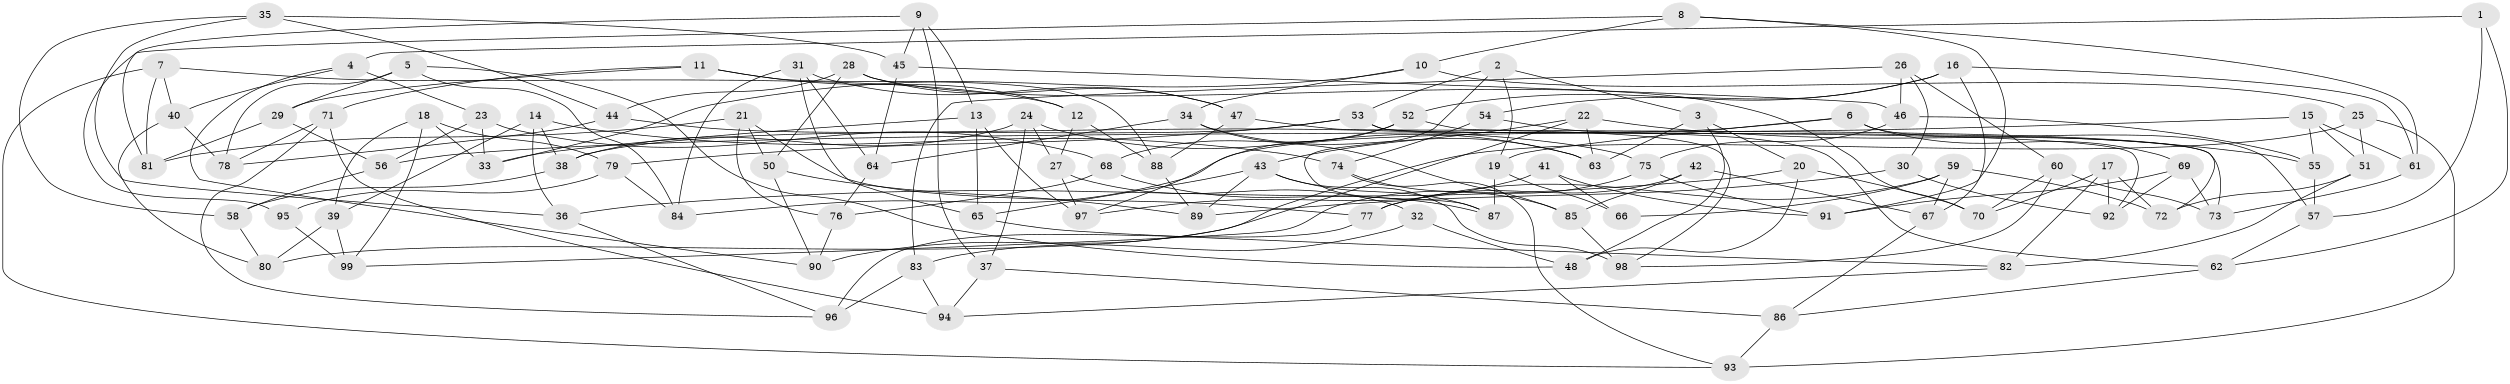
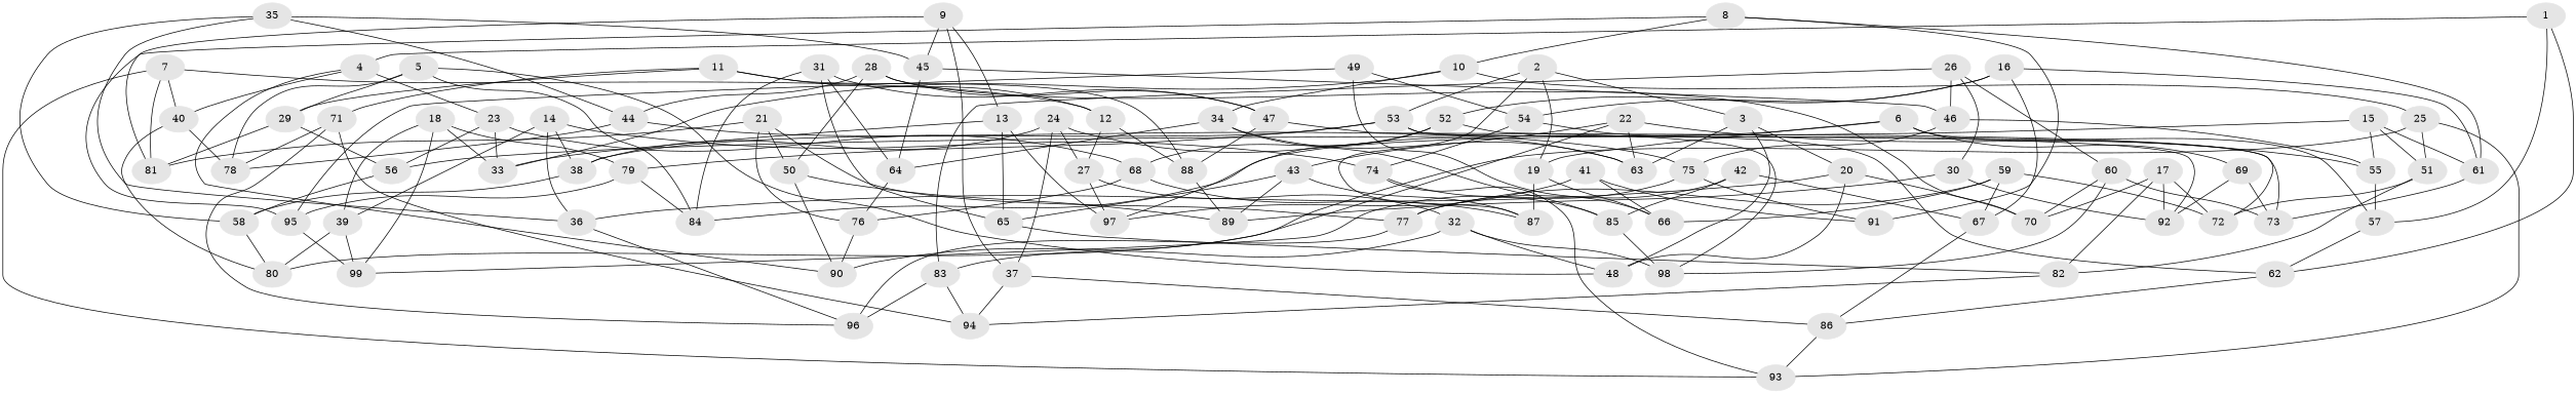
  graph {
    node [color=gray90 style=filled]
    1
    4
    57
    62
    23
    40
    90
    38
    58
    86
    2
    3
    19
    53
    87
    20
    48
    63
    66
    92
    79
    73
    36
    70
    33
    56
    68
    78
    80
    5
    29
    84
    81
    6
    69
    91
    7
    12
    93
    88
    27
    8
    10
    61
    95
    25
    34
    99
    9
    13
    37
    45
    65
    97
    94
    46
    64
    51
    85
    11
    71
    96
    89
    32
    82
    14
    39
    74
    15
    55
    72
    16
    52
    54
    67
    17
    18
    21
    50
    76
    77
    22
    43
    24
    26
    30
    60
    83
    75
    98
    28
    44
    47
    42
    31
    35
    41
+   49
    59
    1 -- 4
    1 -- 57
    1 -- 62
    4 -- 23
    4 -- 40
    4 -- 90
    57 -- 62
    62 -- 86
    23 -- 33
    23 -- 56
    23 -- 68
    40 -- 78
    40 -- 80
    38 -- 58
    58 -- 80
    86 -- 93
    2 -- 3
    2 -- 19
    2 -- 53
    2 -- 87
    3 -- 20
    3 -- 48
    3 -- 63
    19 -- 87
    19 -- 66
    53 -- 38
    53 -- 92
    53 -- 79
    53 -- 73
    20 -- 48
    20 -- 36
    20 -- 70
    79 -- 84
    79 -- 95
    36 -- 96
    56 -- 58
    68 -- 87
    68 -- 76
    5 -- 48
    5 -- 78
    5 -- 29
    5 -- 84
    29 -- 56
    29 -- 81
    6 -- 57
    6 -- 19
    6 -- 84
    6 -- 69
    69 -- 92
    69 -- 73
-   69 -- 91
    7 -- 40
    7 -- 81
    7 -- 12
    7 -- 93
    12 -- 88
    12 -- 27
    88 -- 89
    27 -- 97
    27 -- 32
    8 -- 91
    8 -- 10
    8 -- 61
    8 -- 95
    10 -- 33
    10 -- 25
    10 -- 34
    61 -- 73
    95 -- 99
    25 -- 80
    25 -- 93
    25 -- 51
    34 -- 63
    34 -- 64
    34 -- 85
    9 -- 81
    9 -- 13
    9 -- 37
    9 -- 45
    13 -- 33
    13 -- 65
    13 -- 97
    37 -- 86
    37 -- 94
    45 -- 46
    45 -- 64
    65 -- 82
    46 -- 55
    46 -- 75
    64 -- 76
    51 -- 82
    51 -- 72
    85 -- 98
    11 -- 29
    11 -- 12
    11 -- 88
    11 -- 71
    71 -- 78
    71 -- 94
    71 -- 96
    32 -- 48
    32 -- 83
-   43 -- 98
+   32 -- 98
    82 -- 94
    14 -- 38
    14 -- 36
    14 -- 39
    14 -- 74
    39 -- 80
    39 -- 99
    74 -- 93
    74 -- 85
    15 -- 56
    15 -- 61
    15 -- 51
    15 -- 55
    55 -- 57
    16 -- 61
    16 -- 52
    16 -- 54
    16 -- 67
    52 -- 68
    52 -- 97
    52 -- 72
    54 -- 62
    54 -- 74
    67 -- 86
    17 -- 92
    17 -- 70
    17 -- 82
    17 -- 72
    18 -- 79
    18 -- 33
    18 -- 99
    18 -- 39
    21 -- 81
    21 -- 50
    21 -- 76
    21 -- 77
    50 -- 90
    50 -- 89
    76 -- 90
    77 -- 96
    22 -- 90
    22 -- 63
    22 -- 55
    22 -- 43
    43 -- 87
    43 -- 65
    43 -- 89
    24 -- 38
    24 -- 63
    24 -- 27
    24 -- 37
    26 -- 46
    26 -- 30
    26 -- 60
    26 -- 83
    30 -- 92
    30 -- 89
    60 -- 73
    60 -- 70
    60 -- 98
    83 -- 94
    83 -- 96
    75 -- 91
    75 -- 99
    28 -- 70
    28 -- 50
    28 -- 44
    28 -- 47
    44 -- 78
    44 -- 75
    47 -- 88
    47 -- 98
    42 -- 85
    42 -- 67
    42 -- 77
    31 -- 84
    31 -- 65
    31 -- 64
    31 -- 47
    35 -- 58
    35 -- 36
    35 -- 45
    35 -- 44
    41 -- 66
    41 -- 91
    41 -- 97
+   49 -- 66
+   49 -- 95
+   49 -- 54
    59 -- 66
    59 -- 72
    59 -- 67
    59 -- 77
  }
